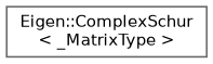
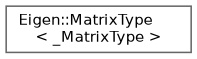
  digraph {
    rankdir=LR
-   n1 [color=grey40 fillcolor=white fontname=Helvetica fontsize=10 height=0.2 label="Eigen::ComplexSchur\l\< _MatrixType \>" shape=box style=filled width=0.4]
+   n1 [color=grey40 fillcolor=white fontname=Helvetica fontsize=10 height=0.2 label="Eigen::MatrixType\l\< _MatrixType \>" shape=box style=filled width=0.4]
  }
